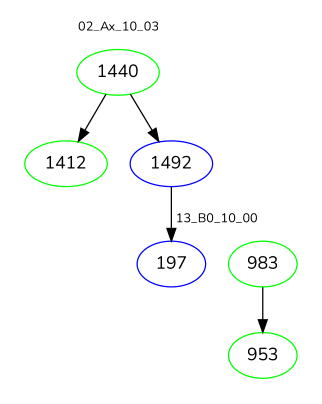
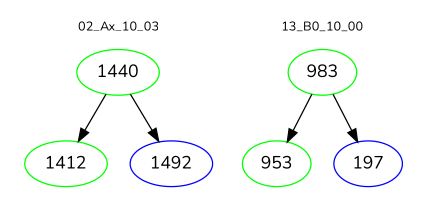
  digraph {
    fontname=Nunito
    node [color=green fontname=Nunito]
    edge [color=black fontname=Nunito]
    n1 [label=1440]
    n2 [label=1412]
    n3 [color=blue label=1492]
    n4 [label=983]
    n5 [label=953]
    n6 [color=blue label=197]
    subgraph cluster_1 {
      color=white
      fontsize=10
      label="02_Ax_10_03"
      n1
      n2
      n3
    }
    subgraph cluster_2 {
      color=white
      fontsize=10
      label="13_B0_10_00"
      n4
      n5
      n6
    }
    n1 -> n2
    n1 -> n3
    n4 -> n5
-   n3 -> n6
+   n4 -> n6
  }
